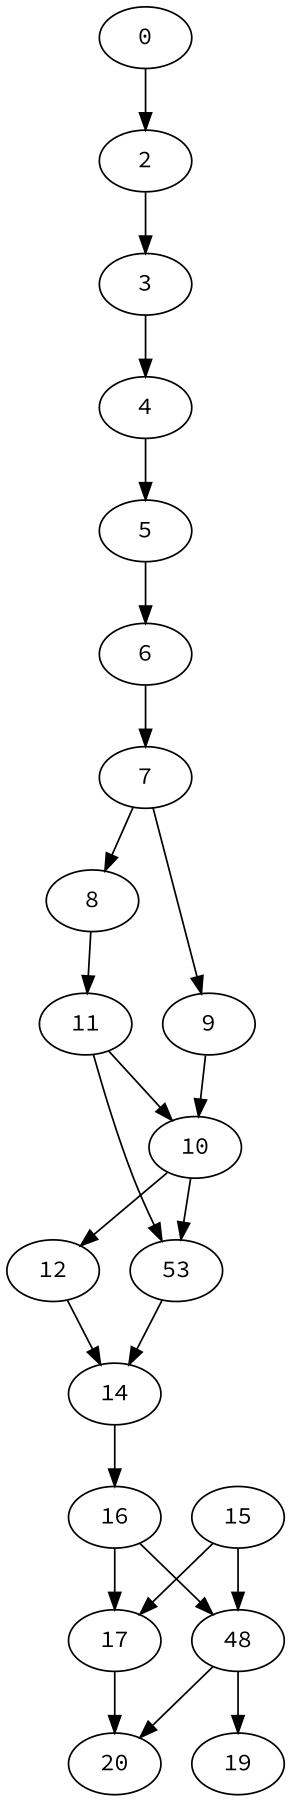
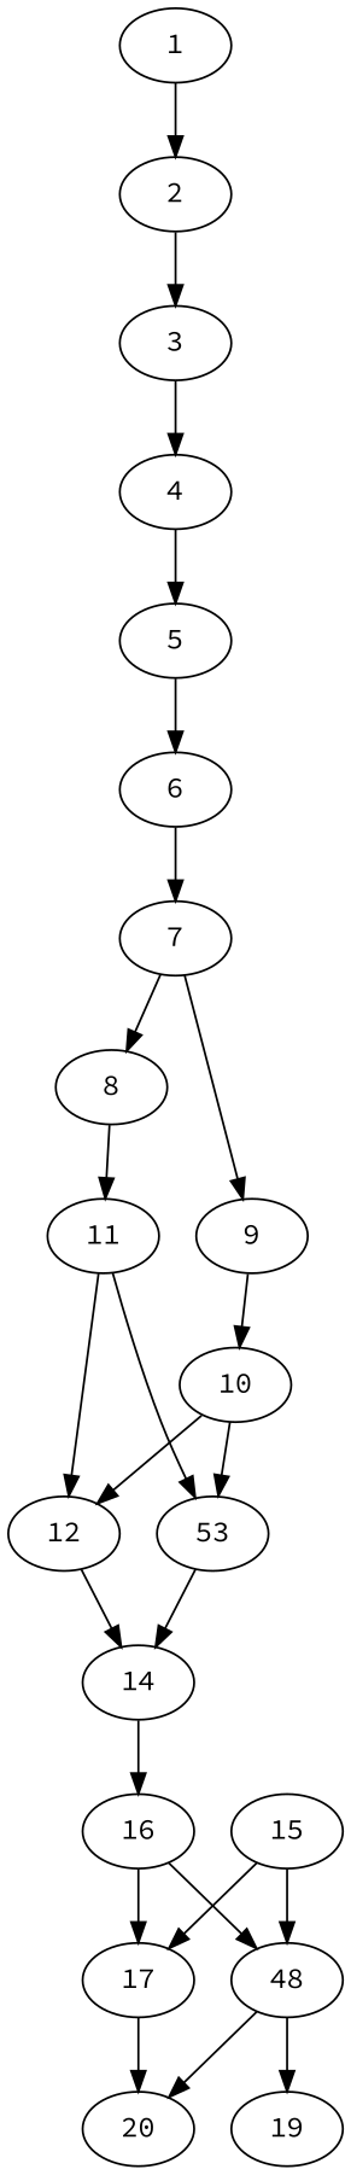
  digraph {
    fontname="Source Code Pro"
    node [alpha=0.19 fontname="Source Code Pro"]
    edge [fontname="Source Code Pro"]
-   1 [alpha=0.03 expect_size=47084544 label=0]
+   1 [alpha=0.03 expect_size=47084544]
    2 [alpha=0.09 expect_size=17431552]
    3 [alpha=0.11 expect_size=44169216]
    4 [alpha=0.01 expect_size=50899968]
    5 [expect_size=9423872]
    6 [alpha=0.06 expect_size=7154688]
    7 [alpha=0.10 expect_size=26540032]
    8 [expect_size=45828096]
    9 [alpha=0.12 expect_size=30980096]
    11 [alpha=0.11 expect_size=32342016]
    10 [alpha=0.05 expect_size=51244032]
    12 [alpha=0.15 expect_size=38468608]
    n13 [alpha=0.09 expect_size=13446144 label=53]
    14 [alpha=0.14 expect_size=39271424]
    16 [alpha=0.06 expect_size=39360512]
    15 [alpha=0.15 expect_size=41673728]
    17 [alpha=0.18 expect_size=6781952]
    n18 [expect_size=29466624 label=48]
    20 [alpha=0.18 expect_size=6623232]
    19 [alpha=0.12 expect_size=26139648]
    1 -> 2
    2 -> 3
    3 -> 4
    4 -> 5
    5 -> 6
    6 -> 7
    7 -> 8
    7 -> 9
    8 -> 11
    9 -> 10
-   11 -> 10
+   11 -> 12
    11 -> n13
    10 -> 12
    10 -> n13
    12 -> 14
    n13 -> 14
    14 -> 16
    16 -> 17
    16 -> n18
    15 -> 17
    15 -> n18
    17 -> 20
    n18 -> 20
    n18 -> 19
  }
